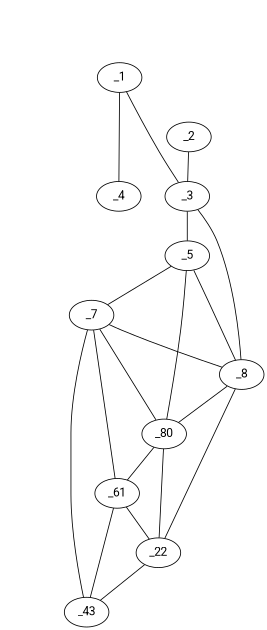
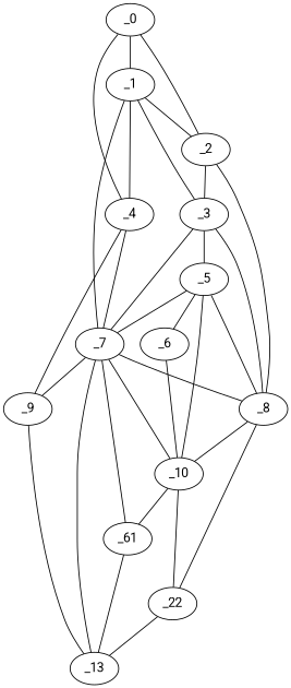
  graph {
    fontname=Roboto
    node [fontname=Roboto x=67 y=36]
    edge [fontname=Roboto valence=2]
+   _0 [x=41]
    _1 [x=52 y=42]
    _2 [x=53 y=29]
    _4 [y=77]
    _3 [y=38]
    _7 [x=77 y=71]
    _8 [x=81 y=29]
+   _9 [x=82 y=86]
    _5 [x=73 y=38]
-   _10 [x=83 y=42 label=_80]
+   _10 [x=83 y=42]
    n11 [label=_61 x=90 y=54]
-   _13 [x=95 y=56 label=_43]
+   _13 [x=95 y=56]
    n13 [label=_22 x=92]
+   _6 [x=77 y=37]
+   _0 -- _1
+   _0 -- _2 [valence=1]
+   _0 -- _4 [valence=1]
+   _1 -- _2
    _1 -- _4
    _1 -- _3
+   _1 -- _7 [valence=1]
    _2 -- _3
+   _2 -- _8 [valence=1]
+   _4 -- _7 [valence=1]
+   _4 -- _9 [valence=1]
+   _3 -- _7
    _3 -- _8
    _3 -- _5 [valence=1]
    _7 -- _8
+   _7 -- _9 [valence=1]
    _7 -- _10
    _7 -- n11
    _7 -- _13
    _8 -- _10 [valence=1]
    _8 -- n13 [valence=1]
+   _9 -- _13 [valence=1]
    _5 -- _7 [valence=1]
    _5 -- _8
    _5 -- _10
+   _5 -- _6 [valence=1]
    _10 -- n11 [valence=1]
    _10 -- n13
    n11 -- _13 [valence=1]
-   n11 -- n13
    n13 -- _13 [valence=1]
+   _6 -- _10
  }
